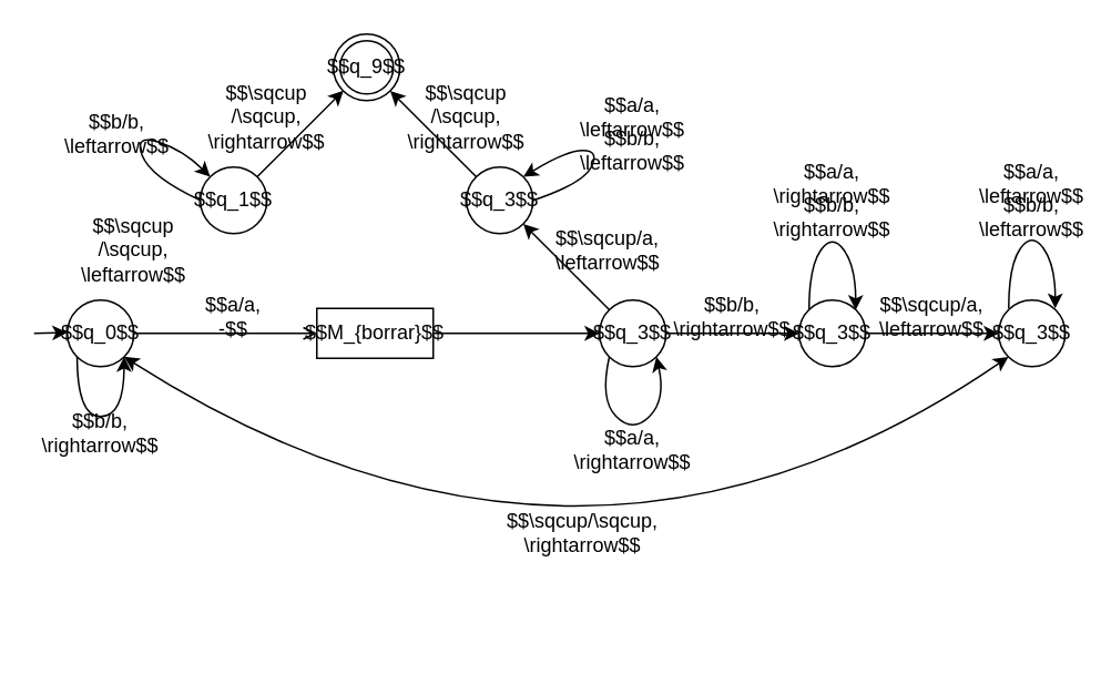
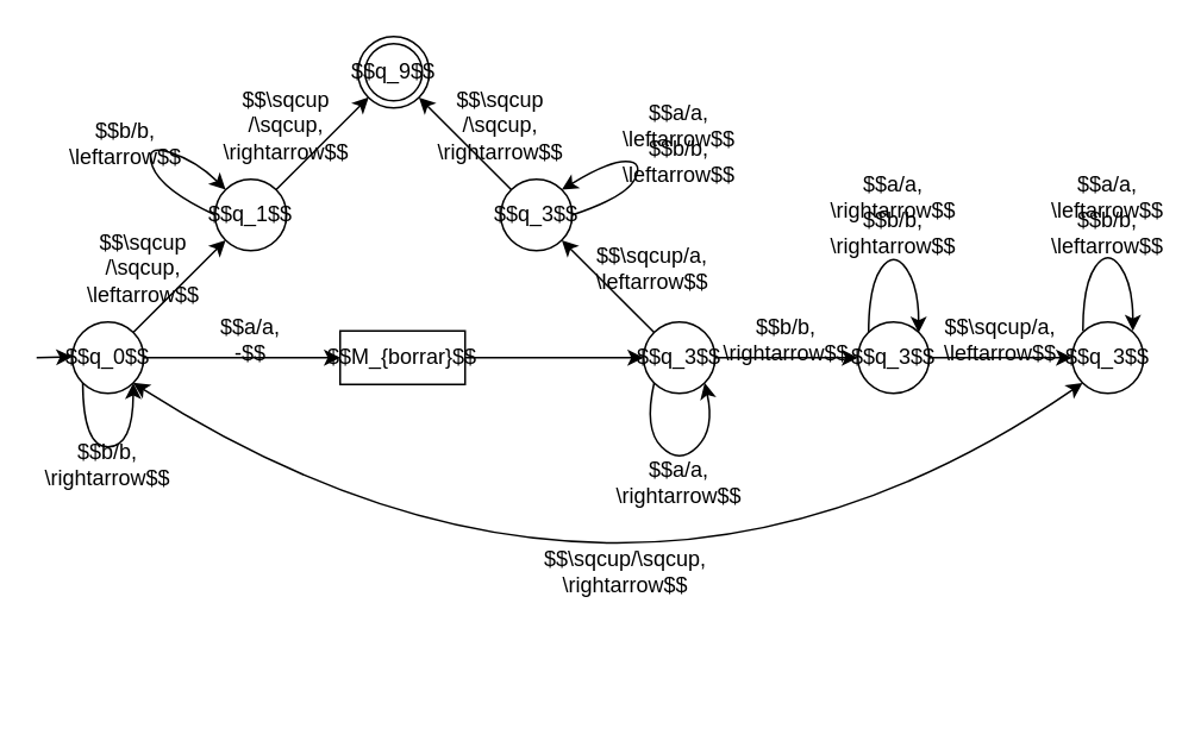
  <mxCell id="0" />
  <mxCell id="1" parent="0" />
- <mxCell id="2" value="" style="edgeStyle=orthogonalEdgeStyle;curved=1;orthogonalLoop=1;jettySize=auto;html=1;entryX=0;entryY=0.5;entryDx=0;entryDy=0;endArrow=open;" edge="1" parent="1" source="3" target="33"><mxGeometry relative="1" as="geometry"><mxPoint x="160" y="200" as="targetPoint" /></mxGeometry></mxCell>
+ <mxCell id="2" value="" style="edgeStyle=orthogonalEdgeStyle;curved=1;orthogonalLoop=1;jettySize=auto;html=1;entryX=0;entryY=0.5;entryDx=0;entryDy=0;" edge="1" parent="1" source="3" target="33"><mxGeometry relative="1" as="geometry"><mxPoint x="160" y="200" as="targetPoint" /></mxGeometry></mxCell>
  <mxCell id="3" value="$$q_0$$" style="ellipse;whiteSpace=wrap;html=1;aspect=fixed;" vertex="1" parent="1"><mxGeometry x="40" y="180" width="40" height="40" as="geometry" /></mxCell>
  <mxCell id="4" value="" style="endArrow=classic;html=1;" edge="1" parent="1"><mxGeometry width="50" height="50" relative="1" as="geometry"><mxPoint x="20" y="200" as="sourcePoint" /><mxPoint x="40" y="199.5" as="targetPoint" /></mxGeometry></mxCell>
+ <mxCell id="5" value="" style="endArrow=classic;html=1;exitX=1;exitY=0;exitDx=0;exitDy=0;" edge="1" parent="1" source="3" target="6"><mxGeometry width="50" height="50" relative="1" as="geometry"><mxPoint x="80" y="180" as="sourcePoint" /><mxPoint x="120" y="140" as="targetPoint" /></mxGeometry></mxCell>
  <mxCell id="6" value="$$q_1$$" style="ellipse;whiteSpace=wrap;html=1;aspect=fixed;" vertex="1" parent="1"><mxGeometry x="120" y="100" width="40" height="40" as="geometry" /></mxCell>
  <mxCell id="7" value="" style="endArrow=classic;html=1;exitX=1;exitY=0;exitDx=0;exitDy=0;entryX=0;entryY=1;entryDx=0;entryDy=0;" edge="1" parent="1" source="6"><mxGeometry width="50" height="50" relative="1" as="geometry"><mxPoint x="160" y="102" as="sourcePoint" /><mxPoint x="206" y="54" as="targetPoint" /></mxGeometry></mxCell>
  <mxCell id="8" value="$$\sqcup /\sqcup, \leftarrow$$" style="text;html=1;strokeColor=none;fillColor=none;align=center;verticalAlign=middle;whiteSpace=wrap;rounded=0;rotation=0;" vertex="1" parent="1"><mxGeometry x="60" y="140" width="40" height="20" as="geometry" /></mxCell>
  <mxCell id="9" value="$$\sqcup /\sqcup, \rightarrow$$" style="text;html=1;strokeColor=none;fillColor=none;align=center;verticalAlign=middle;whiteSpace=wrap;rounded=0;rotation=0;" vertex="1" parent="1"><mxGeometry x="140" y="60" width="40" height="20" as="geometry" /></mxCell>
  <mxCell id="10" value="" style="endArrow=classic;html=1;curved=1;exitX=0;exitY=1;exitDx=0;exitDy=0;entryX=1;entryY=1;entryDx=0;entryDy=0;" edge="1" parent="1" source="3" target="3"><mxGeometry width="50" height="50" relative="1" as="geometry"><mxPoint x="46" y="230" as="sourcePoint" /><mxPoint x="80" y="230" as="targetPoint" /><Array as="points"><mxPoint x="46" y="250" /><mxPoint x="74" y="250" /></Array></mxGeometry></mxCell>
  <mxCell id="11" value="$$b/b, \rightarrow$$" style="text;html=1;strokeColor=none;fillColor=none;align=center;verticalAlign=middle;whiteSpace=wrap;rounded=0;" vertex="1" parent="1"><mxGeometry x="40" y="250" width="40" height="20" as="geometry" /></mxCell>
  <mxCell id="12" value="" style="endArrow=classic;html=1;curved=1;entryX=0;entryY=0;entryDx=0;entryDy=0;exitX=0;exitY=0.5;exitDx=0;exitDy=0;" edge="1" parent="1" source="6" target="6"><mxGeometry width="50" height="50" relative="1" as="geometry"><mxPoint x="126" y="106" as="sourcePoint" /><mxPoint x="126" y="106" as="targetPoint" /><Array as="points"><mxPoint x="90" y="106" /><mxPoint x="80" y="80" /><mxPoint x="110" y="90" /></Array></mxGeometry></mxCell>
  <mxCell id="13" value="$$b/b, \leftarrow$$" style="text;html=1;strokeColor=none;fillColor=none;align=center;verticalAlign=middle;whiteSpace=wrap;rounded=0;rotation=0;" vertex="1" parent="1"><mxGeometry x="50" y="70" width="40" height="20" as="geometry" /></mxCell>
  <mxCell id="14" value="$$q_9$$" style="ellipse;shape=doubleEllipse;whiteSpace=wrap;html=1;aspect=fixed;" vertex="1" parent="1"><mxGeometry x="200" y="20" width="40" height="40" as="geometry" /></mxCell>
  <mxCell id="15" value="$$q_3$$" style="ellipse;whiteSpace=wrap;html=1;aspect=fixed;" vertex="1" parent="1"><mxGeometry x="280" y="100" width="40" height="40" as="geometry" /></mxCell>
  <mxCell id="16" value="" style="edgeStyle=orthogonalEdgeStyle;curved=1;orthogonalLoop=1;jettySize=auto;html=1;" edge="1" parent="1" source="17" target="19"><mxGeometry relative="1" as="geometry" /></mxCell>
  <mxCell id="17" value="$$q_3$$" style="ellipse;whiteSpace=wrap;html=1;aspect=fixed;" vertex="1" parent="1"><mxGeometry x="360" y="180" width="40" height="40" as="geometry" /></mxCell>
  <mxCell id="18" value="" style="edgeStyle=orthogonalEdgeStyle;curved=1;orthogonalLoop=1;jettySize=auto;html=1;" edge="1" parent="1" source="19" target="20"><mxGeometry relative="1" as="geometry" /></mxCell>
  <mxCell id="19" value="$$q_3$$" style="ellipse;whiteSpace=wrap;html=1;aspect=fixed;" vertex="1" parent="1"><mxGeometry x="480" y="180" width="40" height="40" as="geometry" /></mxCell>
  <mxCell id="20" value="$$q_3$$" style="ellipse;whiteSpace=wrap;html=1;aspect=fixed;" vertex="1" parent="1"><mxGeometry x="600" y="180" width="40" height="40" as="geometry" /></mxCell>
  <mxCell id="21" value="$$\sqcup /\sqcup, \rightarrow$$" style="text;html=1;strokeColor=none;fillColor=none;align=center;verticalAlign=middle;whiteSpace=wrap;rounded=0;rotation=0;" vertex="1" parent="1"><mxGeometry x="260" y="60" width="40" height="20" as="geometry" /></mxCell>
  <mxCell id="22" value="" style="endArrow=classic;html=1;entryX=1;entryY=1;entryDx=0;entryDy=0;exitX=0;exitY=0;exitDx=0;exitDy=0;" edge="1" parent="1" source="15" target="14"><mxGeometry width="50" height="50" relative="1" as="geometry"><mxPoint x="220" y="130" as="sourcePoint" /><mxPoint x="281.858" y="48.142" as="targetPoint" /></mxGeometry></mxCell>
  <mxCell id="23" value="" style="endArrow=classic;html=1;entryX=1;entryY=1;entryDx=0;entryDy=0;exitX=0;exitY=0;exitDx=0;exitDy=0;" edge="1" parent="1" source="17" target="15"><mxGeometry width="50" height="50" relative="1" as="geometry"><mxPoint x="372" y="186" as="sourcePoint" /><mxPoint x="320" y="134" as="targetPoint" /></mxGeometry></mxCell>
  <mxCell id="24" value="" style="endArrow=classic;html=1;entryX=1;entryY=0;entryDx=0;entryDy=0;curved=1;" edge="1" parent="1"><mxGeometry width="50" height="50" relative="1" as="geometry"><mxPoint x="486" y="186" as="sourcePoint" /><mxPoint x="514" y="186" as="targetPoint" /><Array as="points"><mxPoint x="486" y="160" /><mxPoint x="500" y="140" /><mxPoint x="514" y="160" /></Array></mxGeometry></mxCell>
  <mxCell id="25" value="" style="endArrow=classic;html=1;entryX=1;entryY=0;entryDx=0;entryDy=0;curved=1;" edge="1" parent="1"><mxGeometry width="50" height="50" relative="1" as="geometry"><mxPoint x="606" y="185" as="sourcePoint" /><mxPoint x="634" y="185" as="targetPoint" /><Array as="points"><mxPoint x="606" y="159" /><mxPoint x="620" y="139" /><mxPoint x="634" y="159" /></Array></mxGeometry></mxCell>
  <mxCell id="26" value="" style="endArrow=classic;html=1;exitX=1;exitY=0.5;exitDx=0;exitDy=0;entryX=1;entryY=0;entryDx=0;entryDy=0;curved=1;" edge="1" parent="1" source="15" target="15"><mxGeometry width="50" height="50" relative="1" as="geometry"><mxPoint x="320" y="100" as="sourcePoint" /><mxPoint x="370" y="50" as="targetPoint" /><Array as="points"><mxPoint x="350" y="110" /><mxPoint x="360" y="90" /><mxPoint x="340" y="90" /></Array></mxGeometry></mxCell>
  <mxCell id="27" value="$$a/a, \rightarrow$$" style="text;html=1;strokeColor=none;fillColor=none;align=center;verticalAlign=middle;whiteSpace=wrap;rounded=0;" vertex="1" parent="1"><mxGeometry x="360" y="260" width="40" height="20" as="geometry" /></mxCell>
  <mxCell id="28" value="$$b/b, \rightarrow$$" style="text;html=1;strokeColor=none;fillColor=none;align=center;verticalAlign=middle;whiteSpace=wrap;rounded=0;" vertex="1" parent="1"><mxGeometry x="480" y="120" width="40" height="20" as="geometry" /></mxCell>
  <mxCell id="29" value="$$b/b, \leftarrow$$" style="text;html=1;strokeColor=none;fillColor=none;align=center;verticalAlign=middle;whiteSpace=wrap;rounded=0;" vertex="1" parent="1"><mxGeometry x="600" y="120" width="40" height="20" as="geometry" /></mxCell>
  <mxCell id="30" value="" style="endArrow=classic;startArrow=classic;html=1;curved=1;exitX=1;exitY=1;exitDx=0;exitDy=0;entryX=0;entryY=1;entryDx=0;entryDy=0;" edge="1" parent="1" source="3" target="20"><mxGeometry width="50" height="50" relative="1" as="geometry"><mxPoint x="320" y="320" as="sourcePoint" /><mxPoint x="370" y="270" as="targetPoint" /><Array as="points"><mxPoint x="350" y="390" /></Array></mxGeometry></mxCell>
  <mxCell id="31" value="" style="endArrow=classic;html=1;curved=1;exitX=0;exitY=1;exitDx=0;exitDy=0;entryX=1;entryY=1;entryDx=0;entryDy=0;" edge="1" parent="1" source="17" target="17"><mxGeometry width="50" height="50" relative="1" as="geometry"><mxPoint x="320" y="250" as="sourcePoint" /><mxPoint x="348" y="250" as="targetPoint" /><Array as="points"><mxPoint x="360" y="240" /><mxPoint x="380" y="260" /><mxPoint x="400" y="240" /></Array></mxGeometry></mxCell>
  <mxCell id="32" value="" style="edgeStyle=orthogonalEdgeStyle;curved=1;orthogonalLoop=1;jettySize=auto;html=1;entryX=0;entryY=0.5;entryDx=0;entryDy=0;" edge="1" parent="1" source="33" target="17"><mxGeometry relative="1" as="geometry"><mxPoint x="335" y="200" as="targetPoint" /></mxGeometry></mxCell>
  <mxCell id="33" value="$$M_{borrar}$$" style="rounded=0;whiteSpace=wrap;html=1;" vertex="1" parent="1"><mxGeometry x="190" y="185" width="70" height="30" as="geometry" /></mxCell>
  <mxCell id="34" value="$$\sqcup/\sqcup, \rightarrow$$" style="text;html=1;strokeColor=none;fillColor=none;align=center;verticalAlign=middle;whiteSpace=wrap;rounded=0;" vertex="1" parent="1"><mxGeometry x="330" y="310" width="40" height="20" as="geometry" /></mxCell>
  <mxCell id="35" value="$$a/a, -$$" style="text;html=1;strokeColor=none;fillColor=none;align=center;verticalAlign=middle;whiteSpace=wrap;rounded=0;" vertex="1" parent="1"><mxGeometry x="120" y="180" width="40" height="20" as="geometry" /></mxCell>
  <mxCell id="36" value="$$b/b, \rightarrow$$" style="text;html=1;strokeColor=none;fillColor=none;align=center;verticalAlign=middle;whiteSpace=wrap;rounded=0;" vertex="1" parent="1"><mxGeometry x="420" y="180" width="40" height="20" as="geometry" /></mxCell>
  <mxCell id="37" value="$$\sqcup/a, \leftarrow$$" style="text;html=1;strokeColor=none;fillColor=none;align=center;verticalAlign=middle;whiteSpace=wrap;rounded=0;" vertex="1" parent="1"><mxGeometry x="540" y="180" width="40" height="20" as="geometry" /></mxCell>
  <mxCell id="38" value="$$b/b, \leftarrow$$" style="text;html=1;strokeColor=none;fillColor=none;align=center;verticalAlign=middle;whiteSpace=wrap;rounded=0;" vertex="1" parent="1"><mxGeometry x="360" y="80" width="40" height="20" as="geometry" /></mxCell>
  <mxCell id="39" value="$$a/a, \leftarrow$$" style="text;html=1;strokeColor=none;fillColor=none;align=center;verticalAlign=middle;whiteSpace=wrap;rounded=0;" vertex="1" parent="1"><mxGeometry x="360" y="60" width="40" height="20" as="geometry" /></mxCell>
  <mxCell id="40" value="$$\sqcup/a, \leftarrow$$" style="text;html=1;strokeColor=none;fillColor=none;align=center;verticalAlign=middle;whiteSpace=wrap;rounded=0;" vertex="1" parent="1"><mxGeometry x="345" y="140" width="40" height="20" as="geometry" /></mxCell>
  <mxCell id="41" value="$$a/a, \rightarrow$$" style="text;html=1;strokeColor=none;fillColor=none;align=center;verticalAlign=middle;whiteSpace=wrap;rounded=0;" vertex="1" parent="1"><mxGeometry x="480" y="100" width="40" height="20" as="geometry" /></mxCell>
  <mxCell id="42" value="$$a/a, \leftarrow$$" style="text;html=1;strokeColor=none;fillColor=none;align=center;verticalAlign=middle;whiteSpace=wrap;rounded=0;" vertex="1" parent="1"><mxGeometry x="600" y="100" width="40" height="20" as="geometry" /></mxCell>
